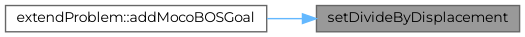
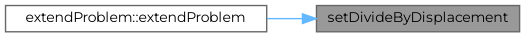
  digraph {
    rankdir=RL
    fontname=Montserrat
    node [fontname=Montserrat fontsize=10 shape=box style=filled]
    n1 [color=gray40 fillcolor=grey60 fontcolor=black height=0.2 label=setDivideByDisplacement width=0.4]
-   n2 [color=grey40 fillcolor=white height=0.2 label="extendProblem::addMocoBOSGoal" width=0.4]
+   n2 [color=grey40 fillcolor=white height=0.2 label="extendProblem::extendProblem" width=0.4]
    n1 -> n2 [color=steelblue1 dir=back fontname=Montserrat fontsize=10 labelfontname=Helvetica labelfontsize=10 style=solid]
  }
